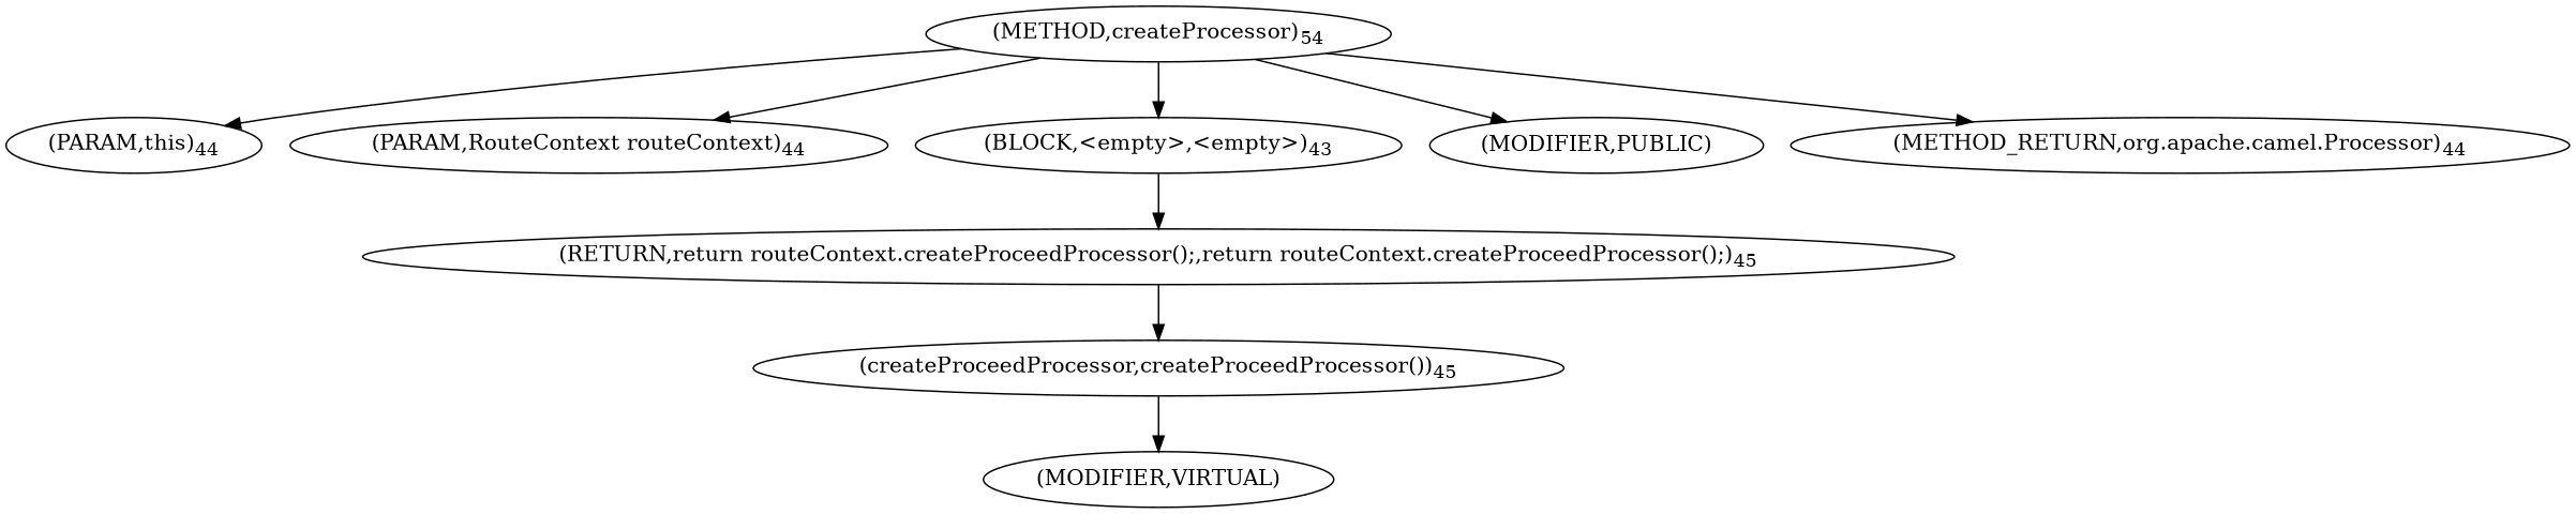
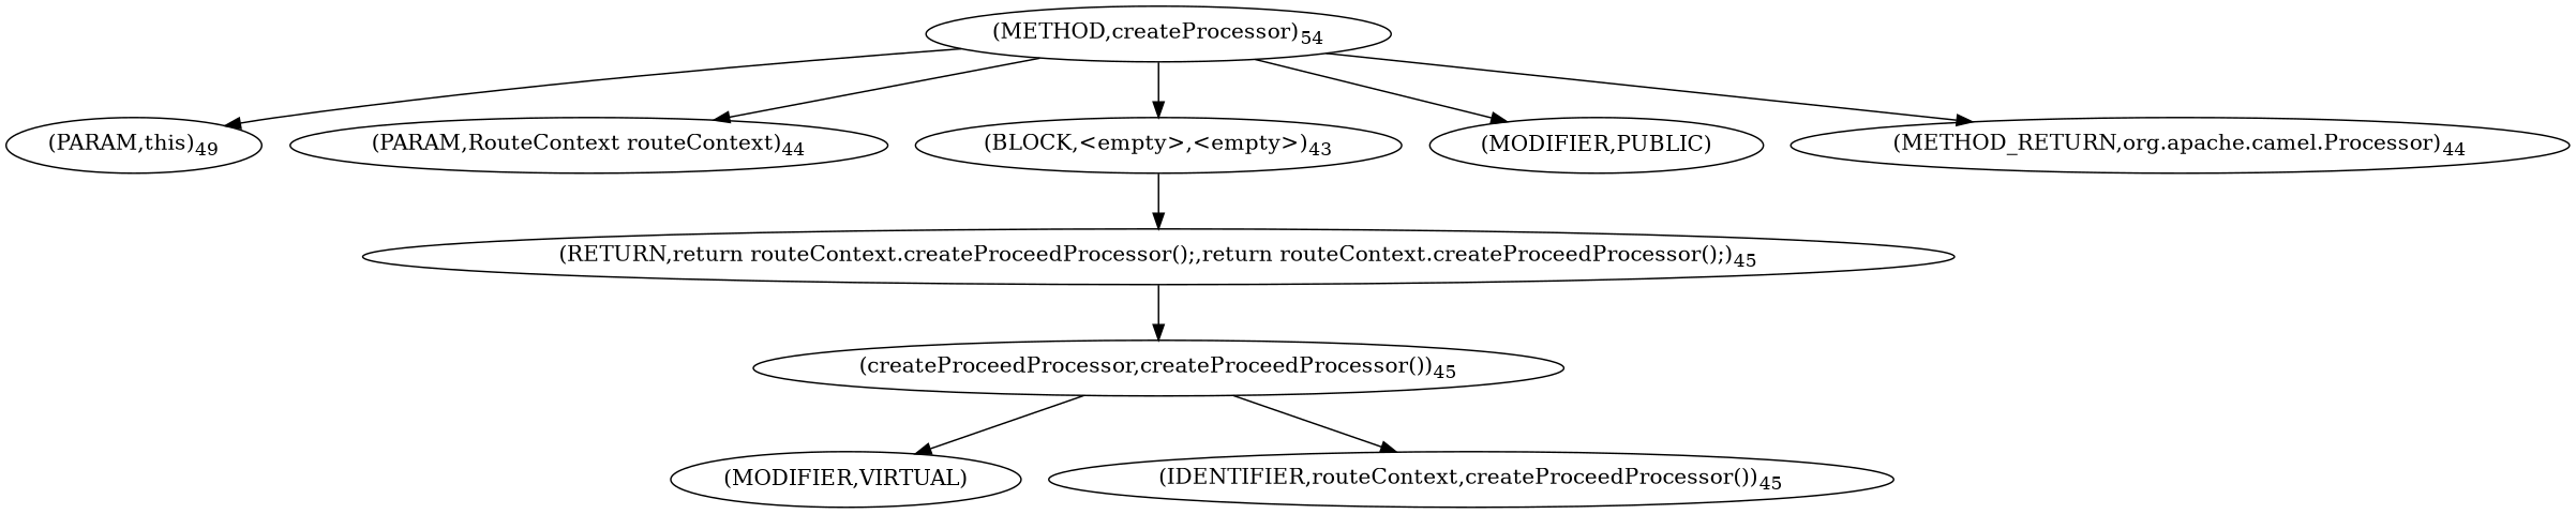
  digraph {
    n1 [label=<(METHOD,createProcessor)<SUB>54</SUB>>]
-   n2 [label=<(PARAM,this)<SUB>44</SUB>>]
+   n2 [label=<(PARAM,this)<SUB>49</SUB>>]
    n3 [label=<(PARAM,RouteContext routeContext)<SUB>44</SUB>>]
    n4 [label=<(BLOCK,&lt;empty&gt;,&lt;empty&gt;)<SUB>43</SUB>>]
    n5 [label=<(MODIFIER,PUBLIC)>]
    n6 [label=<(METHOD_RETURN,org.apache.camel.Processor)<SUB>44</SUB>>]
    n7 [label=<(RETURN,return routeContext.createProceedProcessor();,return routeContext.createProceedProcessor();)<SUB>45</SUB>>]
    n8 [label=<(MODIFIER,VIRTUAL)>]
    n9 [label=<(createProceedProcessor,createProceedProcessor())<SUB>45</SUB>>]
+   n10 [label=<(IDENTIFIER,routeContext,createProceedProcessor())<SUB>45</SUB>>]
    n1 -> n2
    n1 -> n3
    n1 -> n4
    n1 -> n5
    n1 -> n6
    n4 -> n7
    n7 -> n9
    n9 -> n8
+   n9 -> n10
  }
